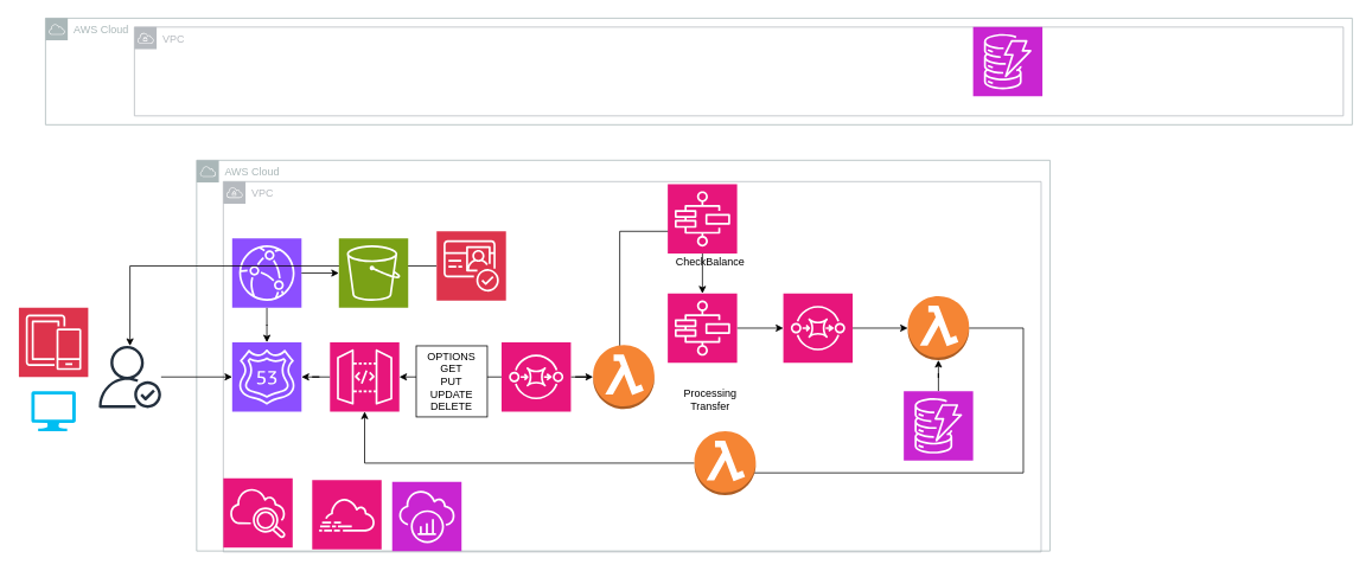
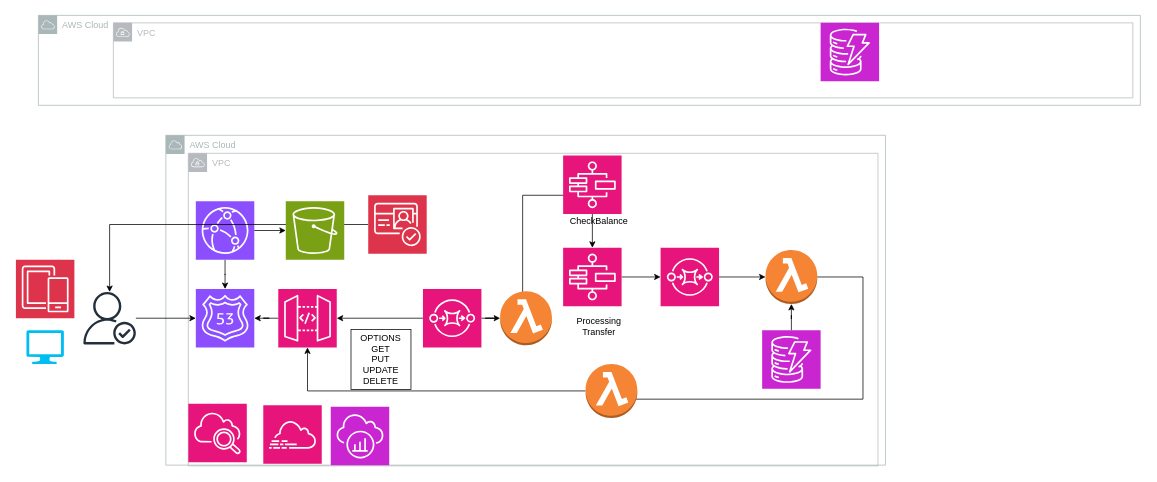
  <mxCell id="0" />
  <mxCell id="1" parent="0" />
  <mxCell id="2" value="VPC" style="sketch=0;outlineConnect=0;gradientColor=none;html=1;whiteSpace=wrap;fontSize=12;fontStyle=0;shape=mxgraph.aws4.group;grIcon=mxgraph.aws4.group_vpc;strokeColor=#B6BABF;fillColor=none;verticalAlign=top;align=left;spacingLeft=30;fontColor=#B6BABF;dashed=0;" parent="1" vertex="1"><mxGeometry x="250" y="204" width="920" height="417" as="geometry" /></mxCell>
  <mxCell id="3" value="AWS Cloud" style="sketch=0;outlineConnect=0;gradientColor=none;html=1;whiteSpace=wrap;fontSize=12;fontStyle=0;shape=mxgraph.aws4.group;grIcon=mxgraph.aws4.group_aws_cloud;strokeColor=#AAB7B8;fillColor=none;verticalAlign=top;align=left;spacingLeft=30;fontColor=#AAB7B8;dashed=0;" parent="1" vertex="1"><mxGeometry x="220" y="180" width="960" height="440" as="geometry" /></mxCell>
  <mxCell id="4" value="" style="sketch=0;outlineConnect=0;fontColor=#232F3E;gradientColor=none;fillColor=#232F3D;strokeColor=none;dashed=0;verticalLabelPosition=bottom;verticalAlign=top;align=center;html=1;fontSize=12;fontStyle=0;aspect=fixed;pointerEvents=1;shape=mxgraph.aws4.authenticated_user;" parent="1" vertex="1"><mxGeometry x="110" y="389" width="70" height="70" as="geometry" /></mxCell>
  <mxCell id="5" value="" style="sketch=0;points=[[0,0,0],[0.25,0,0],[0.5,0,0],[0.75,0,0],[1,0,0],[0,1,0],[0.25,1,0],[0.5,1,0],[0.75,1,0],[1,1,0],[0,0.25,0],[0,0.5,0],[0,0.75,0],[1,0.25,0],[1,0.5,0],[1,0.75,0]];outlineConnect=0;fontColor=#232F3E;fillColor=#DD344C;strokeColor=#ffffff;dashed=0;verticalLabelPosition=bottom;verticalAlign=top;align=center;html=1;fontSize=12;fontStyle=0;aspect=fixed;shape=mxgraph.aws4.resourceIcon;resIcon=mxgraph.aws4.mobile;" parent="1" vertex="1"><mxGeometry y="346" width="78" height="78" as="geometry" x="20" /></mxCell>
  <mxCell id="6" value="" style="edgeStyle=orthogonalEdgeStyle;rounded=0;orthogonalLoop=1;jettySize=auto;html=1;" parent="1" source="4" target="7" edge="1"><mxGeometry relative="1" as="geometry" /></mxCell>
  <mxCell id="7" value="" style="sketch=0;points=[[0,0,0],[0.25,0,0],[0.5,0,0],[0.75,0,0],[1,0,0],[0,1,0],[0.25,1,0],[0.5,1,0],[0.75,1,0],[1,1,0],[0,0.25,0],[0,0.5,0],[0,0.75,0],[1,0.25,0],[1,0.5,0],[1,0.75,0]];outlineConnect=0;fontColor=#232F3E;fillColor=#8C4FFF;strokeColor=#ffffff;dashed=0;verticalLabelPosition=bottom;verticalAlign=top;align=center;html=1;fontSize=12;fontStyle=0;aspect=fixed;shape=mxgraph.aws4.resourceIcon;resIcon=mxgraph.aws4.route_53;" parent="1" vertex="1"><mxGeometry x="260" y="385" width="78" height="78" as="geometry" /></mxCell>
  <mxCell id="8" value="" style="edgeStyle=orthogonalEdgeStyle;rounded=0;orthogonalLoop=1;jettySize=auto;html=1;" parent="1" source="9" target="7" edge="1"><mxGeometry relative="1" as="geometry" /></mxCell>
  <mxCell id="9" value="" style="sketch=0;points=[[0,0,0],[0.25,0,0],[0.5,0,0],[0.75,0,0],[1,0,0],[0,1,0],[0.25,1,0],[0.5,1,0],[0.75,1,0],[1,1,0],[0,0.25,0],[0,0.5,0],[0,0.75,0],[1,0.25,0],[1,0.5,0],[1,0.75,0]];outlineConnect=0;fontColor=#232F3E;fillColor=#8C4FFF;strokeColor=#ffffff;dashed=0;verticalLabelPosition=bottom;verticalAlign=top;align=center;html=1;fontSize=12;fontStyle=0;aspect=fixed;shape=mxgraph.aws4.resourceIcon;resIcon=mxgraph.aws4.cloudfront;" parent="1" vertex="1"><mxGeometry x="260" y="268" width="78" height="78" as="geometry" /></mxCell>
  <mxCell id="10" value="" style="edgeStyle=orthogonalEdgeStyle;rounded=0;orthogonalLoop=1;jettySize=auto;html=1;" parent="1" source="11" target="4" edge="1"><mxGeometry relative="1" as="geometry"><mxPoint x="311" y="219" as="targetPoint" /></mxGeometry></mxCell>
  <mxCell id="11" value="" style="sketch=0;points=[[0,0,0],[0.25,0,0],[0.5,0,0],[0.75,0,0],[1,0,0],[0,1,0],[0.25,1,0],[0.5,1,0],[0.75,1,0],[1,1,0],[0,0.25,0],[0,0.5,0],[0,0.75,0],[1,0.25,0],[1,0.5,0],[1,0.75,0]];outlineConnect=0;fontColor=#232F3E;fillColor=#DD344C;strokeColor=#ffffff;dashed=0;verticalLabelPosition=bottom;verticalAlign=top;align=center;html=1;fontSize=12;fontStyle=0;aspect=fixed;shape=mxgraph.aws4.resourceIcon;resIcon=mxgraph.aws4.cognito;" parent="1" vertex="1"><mxGeometry x="490" y="260" width="78" height="78" as="geometry" /></mxCell>
  <mxCell id="12" value="" style="verticalLabelPosition=bottom;html=1;verticalAlign=top;align=center;strokeColor=none;fillColor=#00BEF2;shape=mxgraph.azure.computer;pointerEvents=1;" parent="1" vertex="1"><mxGeometry x="34" y="440" width="50" height="45" as="geometry" /></mxCell>
  <mxCell id="13" value="" style="edgeStyle=orthogonalEdgeStyle;rounded=0;orthogonalLoop=1;jettySize=auto;html=1;" parent="1" source="9" target="14" edge="1"><mxGeometry relative="1" as="geometry" /></mxCell>
  <mxCell id="14" value="" style="sketch=0;points=[[0,0,0],[0.25,0,0],[0.5,0,0],[0.75,0,0],[1,0,0],[0,1,0],[0.25,1,0],[0.5,1,0],[0.75,1,0],[1,1,0],[0,0.25,0],[0,0.5,0],[0,0.75,0],[1,0.25,0],[1,0.5,0],[1,0.75,0]];outlineConnect=0;fontColor=#232F3E;fillColor=#7AA116;strokeColor=#ffffff;dashed=0;verticalLabelPosition=bottom;verticalAlign=top;align=center;html=1;fontSize=12;fontStyle=0;aspect=fixed;shape=mxgraph.aws4.resourceIcon;resIcon=mxgraph.aws4.s3;" parent="1" vertex="1"><mxGeometry x="380" y="268" width="78" height="78" as="geometry" /></mxCell>
  <mxCell id="15" value="" style="edgeStyle=orthogonalEdgeStyle;rounded=0;orthogonalLoop=1;jettySize=auto;html=1;" parent="1" source="16" target="7" edge="1"><mxGeometry relative="1" as="geometry" /></mxCell>
  <mxCell id="16" value="" style="sketch=0;points=[[0,0,0],[0.25,0,0],[0.5,0,0],[0.75,0,0],[1,0,0],[0,1,0],[0.25,1,0],[0.5,1,0],[0.75,1,0],[1,1,0],[0,0.25,0],[0,0.5,0],[0,0.75,0],[1,0.25,0],[1,0.5,0],[1,0.75,0]];outlineConnect=0;fontColor=#232F3E;fillColor=#E7157B;strokeColor=#ffffff;dashed=0;verticalLabelPosition=bottom;verticalAlign=top;align=center;html=1;fontSize=12;fontStyle=0;aspect=fixed;shape=mxgraph.aws4.resourceIcon;resIcon=mxgraph.aws4.api_gateway;" parent="1" vertex="1"><mxGeometry x="370" y="385" width="78" height="78" as="geometry" /></mxCell>
  <mxCell id="17" value="" style="edgeStyle=orthogonalEdgeStyle;rounded=0;orthogonalLoop=1;jettySize=auto;html=1;" parent="1" source="19" target="16" edge="1"><mxGeometry relative="1" as="geometry" /></mxCell>
  <mxCell id="18" value="" style="edgeStyle=orthogonalEdgeStyle;rounded=0;orthogonalLoop=1;jettySize=auto;html=1;" parent="1" source="19" target="21" edge="1"><mxGeometry relative="1" as="geometry" /></mxCell>
  <mxCell id="19" value="" style="sketch=0;points=[[0,0,0],[0.25,0,0],[0.5,0,0],[0.75,0,0],[1,0,0],[0,1,0],[0.25,1,0],[0.5,1,0],[0.75,1,0],[1,1,0],[0,0.25,0],[0,0.5,0],[0,0.75,0],[1,0.25,0],[1,0.5,0],[1,0.75,0]];outlineConnect=0;fontColor=#232F3E;fillColor=#E7157B;strokeColor=#ffffff;dashed=0;verticalLabelPosition=bottom;verticalAlign=top;align=center;html=1;fontSize=12;fontStyle=0;aspect=fixed;shape=mxgraph.aws4.resourceIcon;resIcon=mxgraph.aws4.sqs;" parent="1" vertex="1"><mxGeometry x="563" y="385" width="78" height="78" as="geometry" /></mxCell>
  <mxCell id="20" value="" style="edgeStyle=orthogonalEdgeStyle;rounded=0;orthogonalLoop=1;jettySize=auto;html=1;" parent="1" edge="1"><mxGeometry relative="1" as="geometry"><mxPoint x="781" y="260" as="targetPoint" /><Array as="points"><mxPoint x="696" y="260" /></Array><mxPoint x="697" y="424" as="sourcePoint" /></mxGeometry></mxCell>
  <mxCell id="21" value="" style="outlineConnect=0;dashed=0;verticalLabelPosition=bottom;verticalAlign=top;align=center;html=1;shape=mxgraph.aws3.lambda_function;fillColor=#F58534;gradientColor=none;" parent="1" vertex="1"><mxGeometry x="666" y="388" width="69" height="72" as="geometry" /></mxCell>
  <mxCell id="22" style="edgeStyle=orthogonalEdgeStyle;rounded=0;orthogonalLoop=1;jettySize=auto;html=1;" parent="1" source="23" target="25" edge="1"><mxGeometry relative="1" as="geometry" /></mxCell>
  <mxCell id="23" value="" style="sketch=0;points=[[0,0,0],[0.25,0,0],[0.5,0,0],[0.75,0,0],[1,0,0],[0,1,0],[0.25,1,0],[0.5,1,0],[0.75,1,0],[1,1,0],[0,0.25,0],[0,0.5,0],[0,0.75,0],[1,0.25,0],[1,0.5,0],[1,0.75,0]];outlineConnect=0;fontColor=#232F3E;fillColor=#E7157B;strokeColor=#ffffff;dashed=0;verticalLabelPosition=bottom;verticalAlign=top;align=center;html=1;fontSize=12;fontStyle=0;aspect=fixed;shape=mxgraph.aws4.resourceIcon;resIcon=mxgraph.aws4.step_functions;" parent="1" vertex="1"><mxGeometry x="750" y="207" width="78" height="78" as="geometry" /></mxCell>
  <mxCell id="24" value="" style="edgeStyle=orthogonalEdgeStyle;rounded=0;orthogonalLoop=1;jettySize=auto;html=1;" parent="1" source="25" target="29" edge="1"><mxGeometry relative="1" as="geometry" /></mxCell>
  <mxCell id="25" value="" style="sketch=0;points=[[0,0,0],[0.25,0,0],[0.5,0,0],[0.75,0,0],[1,0,0],[0,1,0],[0.25,1,0],[0.5,1,0],[0.75,1,0],[1,1,0],[0,0.25,0],[0,0.5,0],[0,0.75,0],[1,0.25,0],[1,0.5,0],[1,0.75,0]];outlineConnect=0;fontColor=#232F3E;fillColor=#E7157B;strokeColor=#ffffff;dashed=0;verticalLabelPosition=bottom;verticalAlign=top;align=center;html=1;fontSize=12;fontStyle=0;aspect=fixed;shape=mxgraph.aws4.resourceIcon;resIcon=mxgraph.aws4.step_functions;" parent="1" vertex="1"><mxGeometry x="750" y="330" width="78" height="78" as="geometry" /></mxCell>
  <mxCell id="26" value="CheckBalance" style="text;strokeColor=none;align=center;fillColor=none;html=1;verticalAlign=middle;whiteSpace=wrap;rounded=0;" parent="1" vertex="1"><mxGeometry x="768" y="280" width="60" height="30" as="geometry" /></mxCell>
- <mxCell id="27" value="Processing Transfer" style="text;strokeColor=none;align=center;fillColor=none;html=1;verticalAlign=middle;whiteSpace=wrap;rounded=0;" parent="1" vertex="1"><mxGeometry x="768" y="435" width="60" height="30" as="geometry" /></mxCell>
+ <mxCell id="27" value="Processing Transfer" style="text;strokeColor=none;align=center;fillColor=none;html=1;verticalAlign=middle;whiteSpace=wrap;rounded=0;" parent="1" vertex="1"><mxGeometry x="768" y="420" width="60" height="30" as="geometry" /></mxCell>
  <mxCell id="28" value="" style="edgeStyle=orthogonalEdgeStyle;rounded=0;orthogonalLoop=1;jettySize=auto;html=1;" parent="1" source="29" target="30" edge="1"><mxGeometry relative="1" as="geometry" /></mxCell>
  <mxCell id="29" value="" style="sketch=0;points=[[0,0,0],[0.25,0,0],[0.5,0,0],[0.75,0,0],[1,0,0],[0,1,0],[0.25,1,0],[0.5,1,0],[0.75,1,0],[1,1,0],[0,0.25,0],[0,0.5,0],[0,0.75,0],[1,0.25,0],[1,0.5,0],[1,0.75,0]];outlineConnect=0;fontColor=#232F3E;fillColor=#E7157B;strokeColor=#ffffff;dashed=0;verticalLabelPosition=bottom;verticalAlign=top;align=center;html=1;fontSize=12;fontStyle=0;aspect=fixed;shape=mxgraph.aws4.resourceIcon;resIcon=mxgraph.aws4.sqs;" parent="1" vertex="1"><mxGeometry x="880" y="330" width="78" height="78" as="geometry" /></mxCell>
  <mxCell id="30" value="" style="outlineConnect=0;dashed=0;verticalLabelPosition=bottom;verticalAlign=top;align=center;html=1;shape=mxgraph.aws3.lambda_function;fillColor=#F58534;gradientColor=none;" parent="1" vertex="1"><mxGeometry x="1020" y="333" width="69" height="72" as="geometry" /></mxCell>
  <mxCell id="31" value="" style="edgeStyle=orthogonalEdgeStyle;rounded=0;orthogonalLoop=1;jettySize=auto;html=1;" parent="1" source="32" target="30" edge="1"><mxGeometry relative="1" as="geometry" /></mxCell>
  <mxCell id="32" value="" style="sketch=0;points=[[0,0,0],[0.25,0,0],[0.5,0,0],[0.75,0,0],[1,0,0],[0,1,0],[0.25,1,0],[0.5,1,0],[0.75,1,0],[1,1,0],[0,0.25,0],[0,0.5,0],[0,0.75,0],[1,0.25,0],[1,0.5,0],[1,0.75,0]];outlineConnect=0;fontColor=#232F3E;fillColor=#C925D1;strokeColor=#ffffff;dashed=0;verticalLabelPosition=bottom;verticalAlign=top;align=center;html=1;fontSize=12;fontStyle=0;aspect=fixed;shape=mxgraph.aws4.resourceIcon;resIcon=mxgraph.aws4.dynamodb;" parent="1" vertex="1"><mxGeometry x="1015.5" y="440" width="78" height="78" as="geometry" /></mxCell>
  <mxCell id="33" value="" style="sketch=0;points=[[0,0,0],[0.25,0,0],[0.5,0,0],[0.75,0,0],[1,0,0],[0,1,0],[0.25,1,0],[0.5,1,0],[0.75,1,0],[1,1,0],[0,0.25,0],[0,0.5,0],[0,0.75,0],[1,0.25,0],[1,0.5,0],[1,0.75,0]];points=[[0,0,0],[0.25,0,0],[0.5,0,0],[0.75,0,0],[1,0,0],[0,1,0],[0.25,1,0],[0.5,1,0],[0.75,1,0],[1,1,0],[0,0.25,0],[0,0.5,0],[0,0.75,0],[1,0.25,0],[1,0.5,0],[1,0.75,0]];outlineConnect=0;fontColor=#232F3E;fillColor=#E7157B;strokeColor=#ffffff;dashed=0;verticalLabelPosition=bottom;verticalAlign=top;align=center;html=1;fontSize=12;fontStyle=0;aspect=fixed;shape=mxgraph.aws4.resourceIcon;resIcon=mxgraph.aws4.cloudwatch_2;" parent="1" vertex="1"><mxGeometry x="250" y="538" width="78" height="78" as="geometry" /></mxCell>
  <mxCell id="34" value="" style="sketch=0;points=[[0,0,0],[0.25,0,0],[0.5,0,0],[0.75,0,0],[1,0,0],[0,1,0],[0.25,1,0],[0.5,1,0],[0.75,1,0],[1,1,0],[0,0.25,0],[0,0.5,0],[0,0.75,0],[1,0.25,0],[1,0.5,0],[1,0.75,0]];points=[[0,0,0],[0.25,0,0],[0.5,0,0],[0.75,0,0],[1,0,0],[0,1,0],[0.25,1,0],[0.5,1,0],[0.75,1,0],[1,1,0],[0,0.25,0],[0,0.5,0],[0,0.75,0],[1,0.25,0],[1,0.5,0],[1,0.75,0]];outlineConnect=0;fontColor=#232F3E;fillColor=#E7157B;strokeColor=#ffffff;dashed=0;verticalLabelPosition=bottom;verticalAlign=top;align=center;html=1;fontSize=12;fontStyle=0;aspect=fixed;shape=mxgraph.aws4.resourceIcon;resIcon=mxgraph.aws4.cloudtrail;" parent="1" vertex="1"><mxGeometry x="350" y="540" width="78" height="78" as="geometry" /></mxCell>
  <mxCell id="35" value="" style="sketch=0;points=[[0,0,0],[0.25,0,0],[0.5,0,0],[0.75,0,0],[1,0,0],[0,1,0],[0.25,1,0],[0.5,1,0],[0.75,1,0],[1,1,0],[0,0.25,0],[0,0.5,0],[0,0.75,0],[1,0.25,0],[1,0.5,0],[1,0.75,0]];outlineConnect=0;fontColor=#232F3E;fillColor=#C925D1;strokeColor=#ffffff;dashed=0;verticalLabelPosition=bottom;verticalAlign=top;align=center;html=1;fontSize=12;fontStyle=0;aspect=fixed;shape=mxgraph.aws4.resourceIcon;resIcon=mxgraph.aws4.xray;" parent="1" vertex="1"><mxGeometry x="440" y="542" width="78" height="78" as="geometry" /></mxCell>
  <mxCell id="36" style="edgeStyle=orthogonalEdgeStyle;rounded=0;orthogonalLoop=1;jettySize=auto;html=1;entryX=0.855;entryY=0.855;entryDx=0;entryDy=0;entryPerimeter=0;" parent="1" source="30" target="38" edge="1"><mxGeometry relative="1" as="geometry"><Array as="points"><mxPoint x="1150" y="369" /><mxPoint x="1150" y="532" /></Array></mxGeometry></mxCell>
  <mxCell id="37" value="" style="edgeStyle=orthogonalEdgeStyle;rounded=0;orthogonalLoop=1;jettySize=auto;html=1;entryX=0.5;entryY=1;entryDx=0;entryDy=0;entryPerimeter=0;" parent="1" source="38" target="16" edge="1"><mxGeometry relative="1" as="geometry"><mxPoint x="700" y="521" as="targetPoint" /><Array as="points" /></mxGeometry></mxCell>
  <mxCell id="38" value="" style="outlineConnect=0;dashed=0;verticalLabelPosition=bottom;verticalAlign=top;align=center;html=1;shape=mxgraph.aws3.lambda_function;fillColor=#F58534;gradientColor=none;" parent="1" vertex="1"><mxGeometry x="780" y="485" width="69" height="72" as="geometry" /></mxCell>
  <mxCell id="39" value="AWS Cloud" style="sketch=0;outlineConnect=0;gradientColor=none;html=1;whiteSpace=wrap;fontSize=12;fontStyle=0;shape=mxgraph.aws4.group;grIcon=mxgraph.aws4.group_aws_cloud;strokeColor=#AAB7B8;fillColor=none;verticalAlign=top;align=left;spacingLeft=30;fontColor=#AAB7B8;dashed=0;" parent="1" vertex="1"><mxGeometry x="50" y="20" width="1470" height="120" as="geometry" /></mxCell>
  <mxCell id="40" value="VPC" style="sketch=0;outlineConnect=0;gradientColor=none;html=1;whiteSpace=wrap;fontSize=12;fontStyle=0;shape=mxgraph.aws4.group;grIcon=mxgraph.aws4.group_vpc;strokeColor=#B6BABF;fillColor=none;verticalAlign=top;align=left;spacingLeft=30;fontColor=#B6BABF;dashed=0;" parent="1" vertex="1"><mxGeometry x="150" y="30" width="1360" height="100" as="geometry" /></mxCell>
  <mxCell id="41" value="" style="sketch=0;points=[[0,0,0],[0.25,0,0],[0.5,0,0],[0.75,0,0],[1,0,0],[0,1,0],[0.25,1,0],[0.5,1,0],[0.75,1,0],[1,1,0],[0,0.25,0],[0,0.5,0],[0,0.75,0],[1,0.25,0],[1,0.5,0],[1,0.75,0]];outlineConnect=0;fontColor=#232F3E;fillColor=#C925D1;strokeColor=#ffffff;dashed=0;verticalLabelPosition=bottom;verticalAlign=top;align=center;html=1;fontSize=12;fontStyle=0;aspect=fixed;shape=mxgraph.aws4.resourceIcon;resIcon=mxgraph.aws4.dynamodb;" parent="1" vertex="1"><mxGeometry x="1093.5" y="30" width="78" height="78" as="geometry" /></mxCell>
- <mxCell id="42" value="OPTIONS&lt;div&gt;GET&lt;/div&gt;&lt;div&gt;PUT&lt;/div&gt;&lt;div&gt;UPDATE&lt;/div&gt;&lt;div&gt;DELETE&lt;/div&gt;" style="whiteSpace=wrap;html=1;aspect=fixed;" parent="1" vertex="1"><mxGeometry x="467" y="389" width="80" height="80" as="geometry" /></mxCell>
+ <mxCell id="42" value="OPTIONS&lt;div&gt;GET&lt;/div&gt;&lt;div&gt;PUT&lt;/div&gt;&lt;div&gt;UPDATE&lt;/div&gt;&lt;div&gt;DELETE&lt;/div&gt;" style="whiteSpace=wrap;html=1;aspect=fixed;" parent="1" vertex="1"><mxGeometry x="467" y="439" width="80" height="80" as="geometry" /></mxCell>
